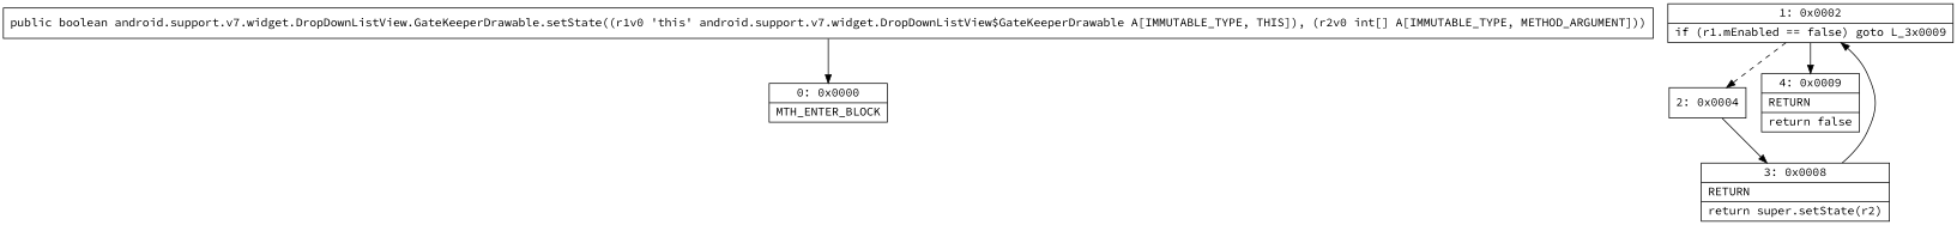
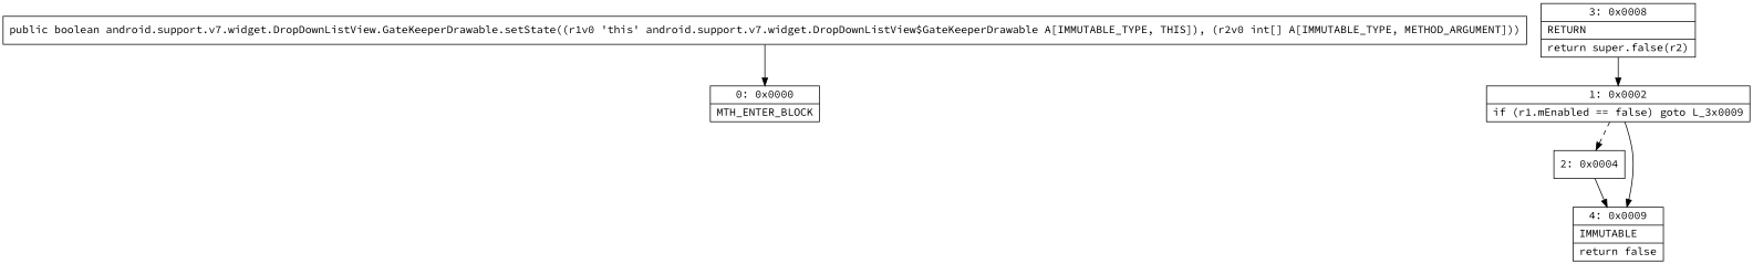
  digraph {
    fontname="Source Code Pro"
    node [fontname="Source Code Pro" shape=record]
    edge [fontname="Source Code Pro"]
    n1 [label="{0\:\ 0x0000|MTH_ENTER_BLOCK\l}"]
    n2 [label="{1\:\ 0x0002|if (r1.mEnabled == false) goto L_3x0009\l}"]
    n3 [label="{2\:\ 0x0004}"]
-   n4 [label="{4\:\ 0x0009|RETURN\l|return false\l}"]
-   n5 [label="{3\:\ 0x0008|RETURN\l|return super.setState(r2)\l}"]
+   n4 [label="{4\:\ 0x0009|IMMUTABLE\l|return false\l}"]
+   n5 [label="{3\:\ 0x0008|RETURN\l|return super.false(r2)\l}"]
    n6 [label="{public boolean android.support.v7.widget.DropDownListView.GateKeeperDrawable.setState((r1v0 'this' android.support.v7.widget.DropDownListView$GateKeeperDrawable A[IMMUTABLE_TYPE, THIS]), (r2v0 int[] A[IMMUTABLE_TYPE, METHOD_ARGUMENT])) }"]
    n2 -> n3 [style=dashed]
    n2 -> n4
-   n3 -> n5
+   n3 -> n4
    n5 -> n2
    n6 -> n1
  }
